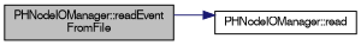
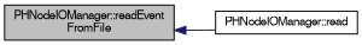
  digraph {
    rankdir=LR
    node [color=black fontname=FreeSans fontsize=10 shape=record]
    n1 [fillcolor=grey75 fontcolor=black height=0.2 label="PHNodeIOManager::readEvent\lFromFile" style=filled width=0.4]
    n2 [height=0.2 label="PHNodeIOManager::read" width=0.4]
-   n2 -> n1 [color=midnightblue dir=back fontname=FreeSans fontsize=10 labelfontname=FreeSans labelfontsize=10 style=solid]
+   n1 -> n2 [color=midnightblue dir=back fontname=FreeSans fontsize=10 labelfontname=FreeSans labelfontsize=10 style=solid]
  }
